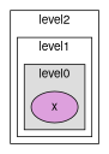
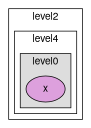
  digraph {
    fontname="Helvetica,Arial,sans-serif"
    nodesep=0.25
    ranksep=1
    n1 [fillcolor=plum fontname="Helvetica,Arial,sans-serif" label=x style=filled]
    subgraph cluster_1 {
      label=level2
      subgraph cluster_2 {
-       label=level1
+       label=level4
        subgraph cluster_3 {
          fillcolor="#DDDDDD"
          label=level0
          style=filled
          n1
        }
      }
    }
  }
